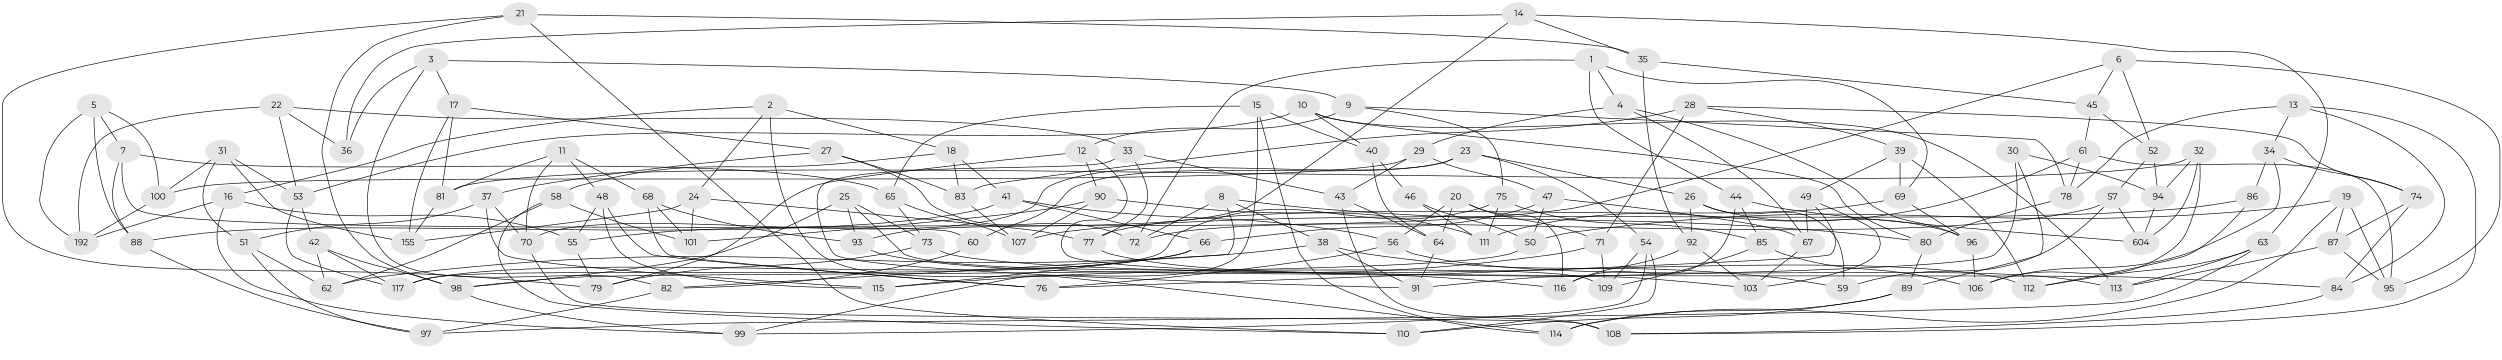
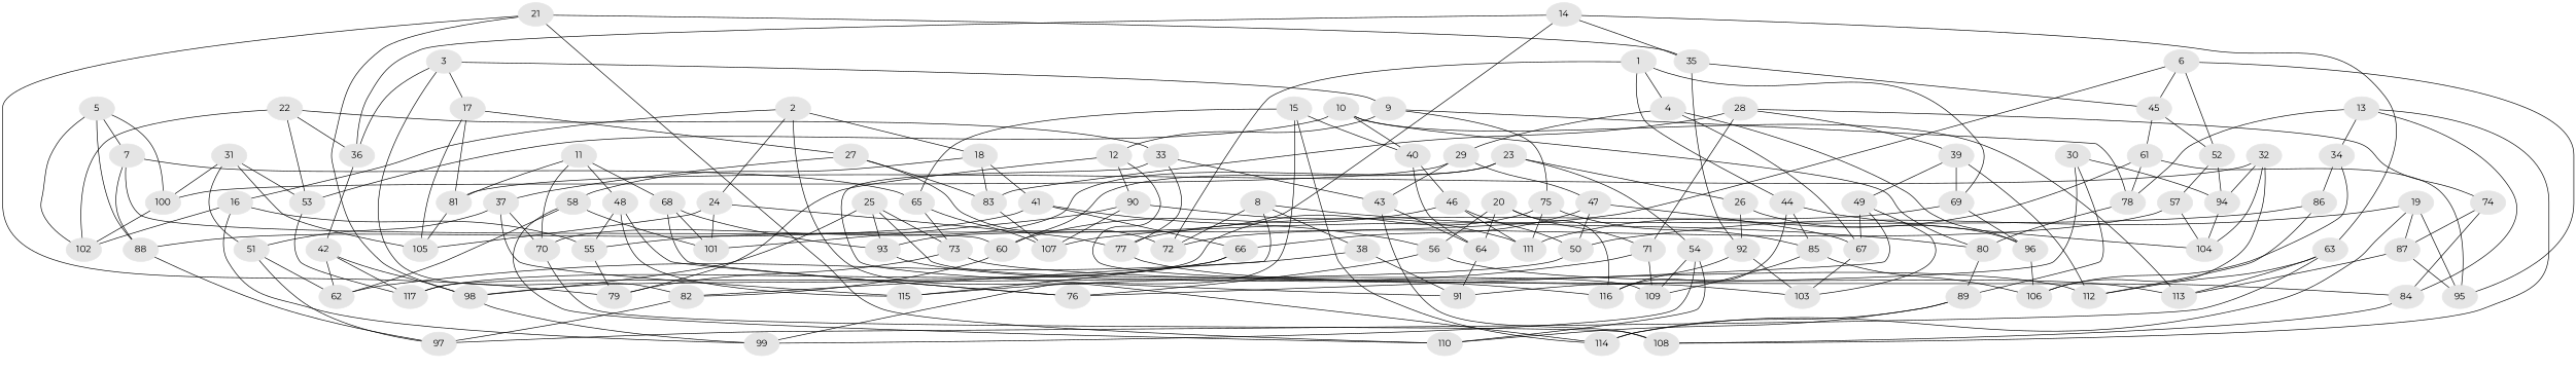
  graph {
    fontname=Montserrat
    node [color=gray90 fontname=Montserrat style=filled]
    edge [fontname=Montserrat]
    1
    4
    44
    69
    72
    29
    67
    96
    116
-   104 [label=604]
+   104
    85
    77
    2
    16
    18
    24
    114
-   102 [label=192]
+   102
    55
    99
    41
    58
    83
-   105 [label=155]
+   105
    101
    3
    9
    17
    36
    82
    12
    75
    78
    81
    27
    42
    97
    100
    43
    47
    103
    106
    5
    7
    88
    60
    65
    6
    45
    52
    95
    61
    94
    57
    79
    73
    107
    8
    38
    80
-   59
    91
    62
    89
    90
    117
    111
    10
    40
    53
    113
    64
    46
    11
    48
    68
    70
    115
    76
    93
    108
    13
    34
    84
    74
    86
    14
    35
    63
    92
    112
    15
    37
    56
    66
    110
    19
    50
    87
    98
    20
    71
    109
    21
    22
    33
    23
    26
    54
    25
    51
    28
    39
    49
    30
    31
    32
    1 -- 4
    1 -- 44
    1 -- 69
    1 -- 72
    4 -- 29
    4 -- 67
    4 -- 96
    44 -- 116
    44 -- 104
    44 -- 85
    69 -- 96
    69 -- 77
    29 -- 100
    29 -- 43
    29 -- 47
    67 -- 103
    96 -- 106
    85 -- 106
    85 -- 109
    77 -- 112
    2 -- 16
    2 -- 18
    2 -- 24
    2 -- 114
    16 -- 102
    16 -- 55
    16 -- 99
    18 -- 41
    18 -- 58
    18 -- 83
    24 -- 77
    24 -- 105
    24 -- 101
    55 -- 79
    41 -- 88
    41 -- 56
    41 -- 66
    58 -- 101
    58 -- 62
    58 -- 110
    83 -- 107
    3 -- 9
    3 -- 17
    3 -- 36
    3 -- 82
    9 -- 12
    9 -- 75
    9 -- 78
    17 -- 105
    17 -- 81
    17 -- 27
-   53 -- 42
+   36 -- 42
    82 -- 97
    12 -- 103
    12 -- 79
    12 -- 90
    75 -- 85
    75 -- 117
    75 -- 111
    78 -- 80
    81 -- 105
    27 -- 72
    27 -- 83
    27 -- 37
    42 -- 62
    42 -- 117
    42 -- 98
    100 -- 102
    43 -- 64
    43 -- 108
    47 -- 67
    47 -- 66
    47 -- 50
    5 -- 102
    5 -- 100
    5 -- 7
    5 -- 88
    7 -- 88
    7 -- 60
    7 -- 65
    88 -- 97
    60 -- 82
    65 -- 73
    65 -- 107
    6 -- 55
    6 -- 45
    6 -- 52
    6 -- 95
    45 -- 52
    45 -- 61
    52 -- 94
    52 -- 57
    61 -- 78
    61 -- 95
    61 -- 111
    94 -- 104
    57 -- 72
    57 -- 104
-   57 -- 59
    73 -- 79
    73 -- 84
    8 -- 72
    8 -- 82
    8 -- 38
    8 -- 80
-   38 -- 59
    38 -- 91
    38 -- 62
    80 -- 89
    89 -- 114
    89 -- 110
    90 -- 101
    90 -- 107
    90 -- 111
    10 -- 80
    10 -- 40
    10 -- 53
    10 -- 113
    40 -- 64
    40 -- 46
    53 -- 117
    64 -- 91
+   46 -- 60
    46 -- 111
    46 -- 50
    11 -- 81
    11 -- 48
    11 -- 68
    11 -- 70
    48 -- 55
    48 -- 115
    48 -- 76
    68 -- 101
    68 -- 76
    68 -- 93
    70 -- 108
    93 -- 116
    13 -- 78
    13 -- 108
    13 -- 34
    13 -- 84
    34 -- 106
-   34 -- 74
    34 -- 86
    84 -- 108
    74 -- 84
    74 -- 87
    86 -- 107
    86 -- 112
    14 -- 36
    14 -- 93
    14 -- 35
    14 -- 63
    35 -- 45
    35 -- 92
    63 -- 97
    63 -- 113
    63 -- 112
    92 -- 116
    92 -- 103
    15 -- 114
    15 -- 99
    15 -- 65
    15 -- 40
    37 -- 70
    37 -- 115
    37 -- 51
    56 -- 113
    56 -- 76
    66 -- 117
    66 -- 115
    19 -- 114
    19 -- 95
    19 -- 50
    19 -- 87
    50 -- 98
    87 -- 95
    87 -- 113
    98 -- 99
    20 -- 116
    20 -- 64
    20 -- 56
    20 -- 71
    71 -- 115
    71 -- 109
    21 -- 79
    21 -- 35
    21 -- 110
    21 -- 98
    22 -- 102
    22 -- 36
    22 -- 53
    22 -- 33
    33 -- 77
    33 -- 43
    33 -- 91
    23 -- 60
    23 -- 70
    23 -- 26
    23 -- 54
    26 -- 96
-   26 -- 59
    26 -- 92
    54 -- 99
    54 -- 110
    54 -- 109
    25 -- 73
    25 -- 93
    25 -- 98
    25 -- 109
    51 -- 97
    51 -- 62
    28 -- 83
    28 -- 74
    28 -- 71
    28 -- 39
    39 -- 69
    39 -- 112
    39 -- 49
    49 -- 67
    49 -- 103
    49 -- 76
    30 -- 94
    30 -- 91
    30 -- 89
    31 -- 105
    31 -- 100
    31 -- 53
    31 -- 51
    32 -- 104
    32 -- 81
    32 -- 106
    32 -- 94
  }
